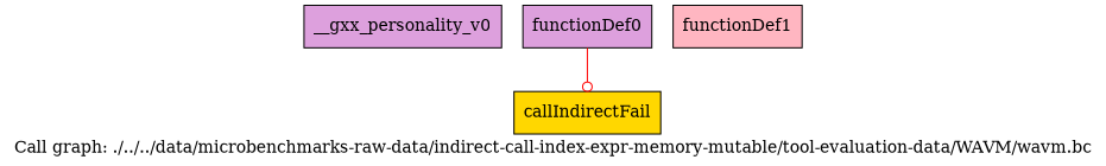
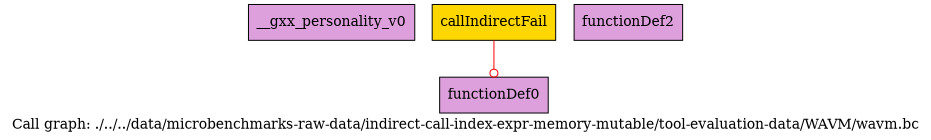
  digraph {
    label="Call graph: ./../../data/microbenchmarks-raw-data/indirect-call-index-expr-memory-mutable/tool-evaluation-data/WAVM/wavm.bc"
    node [shape=record style=filled fillcolor=plum]
    n1 [label="{__gxx_personality_v0}"]
    n2 [label="{functionDef0}"]
    n3 [label="{callIndirectFail}" fillcolor=gold]
-   n4 [label="{functionDef1}" fillcolor=lightpink]
-   n2 -> n3 [color=red arrowhead=odot]
+   n5 [label="{functionDef2}"]
+   n3 -> n2 [color=red arrowhead=odot]
  }
